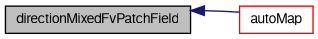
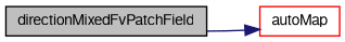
  digraph {
    rankdir=LR
    node [fontname=FreeSans fontsize=10 shape=record]
    n1 [color=black fillcolor=grey75 fontcolor=black height=0.2 label=directionMixedFvPatchField style=filled width=0.4]
    n2 [color=red height=0.2 label=autoMap width=0.4]
-   n2 -> n1 [color=midnightblue fontname=FreeSans fontsize=10 labelfontname=FreeSans labelfontsize=10 style=solid]
+   n1 -> n2 [color=midnightblue fontname=FreeSans fontsize=10 labelfontname=FreeSans labelfontsize=10 style=solid]
  }
